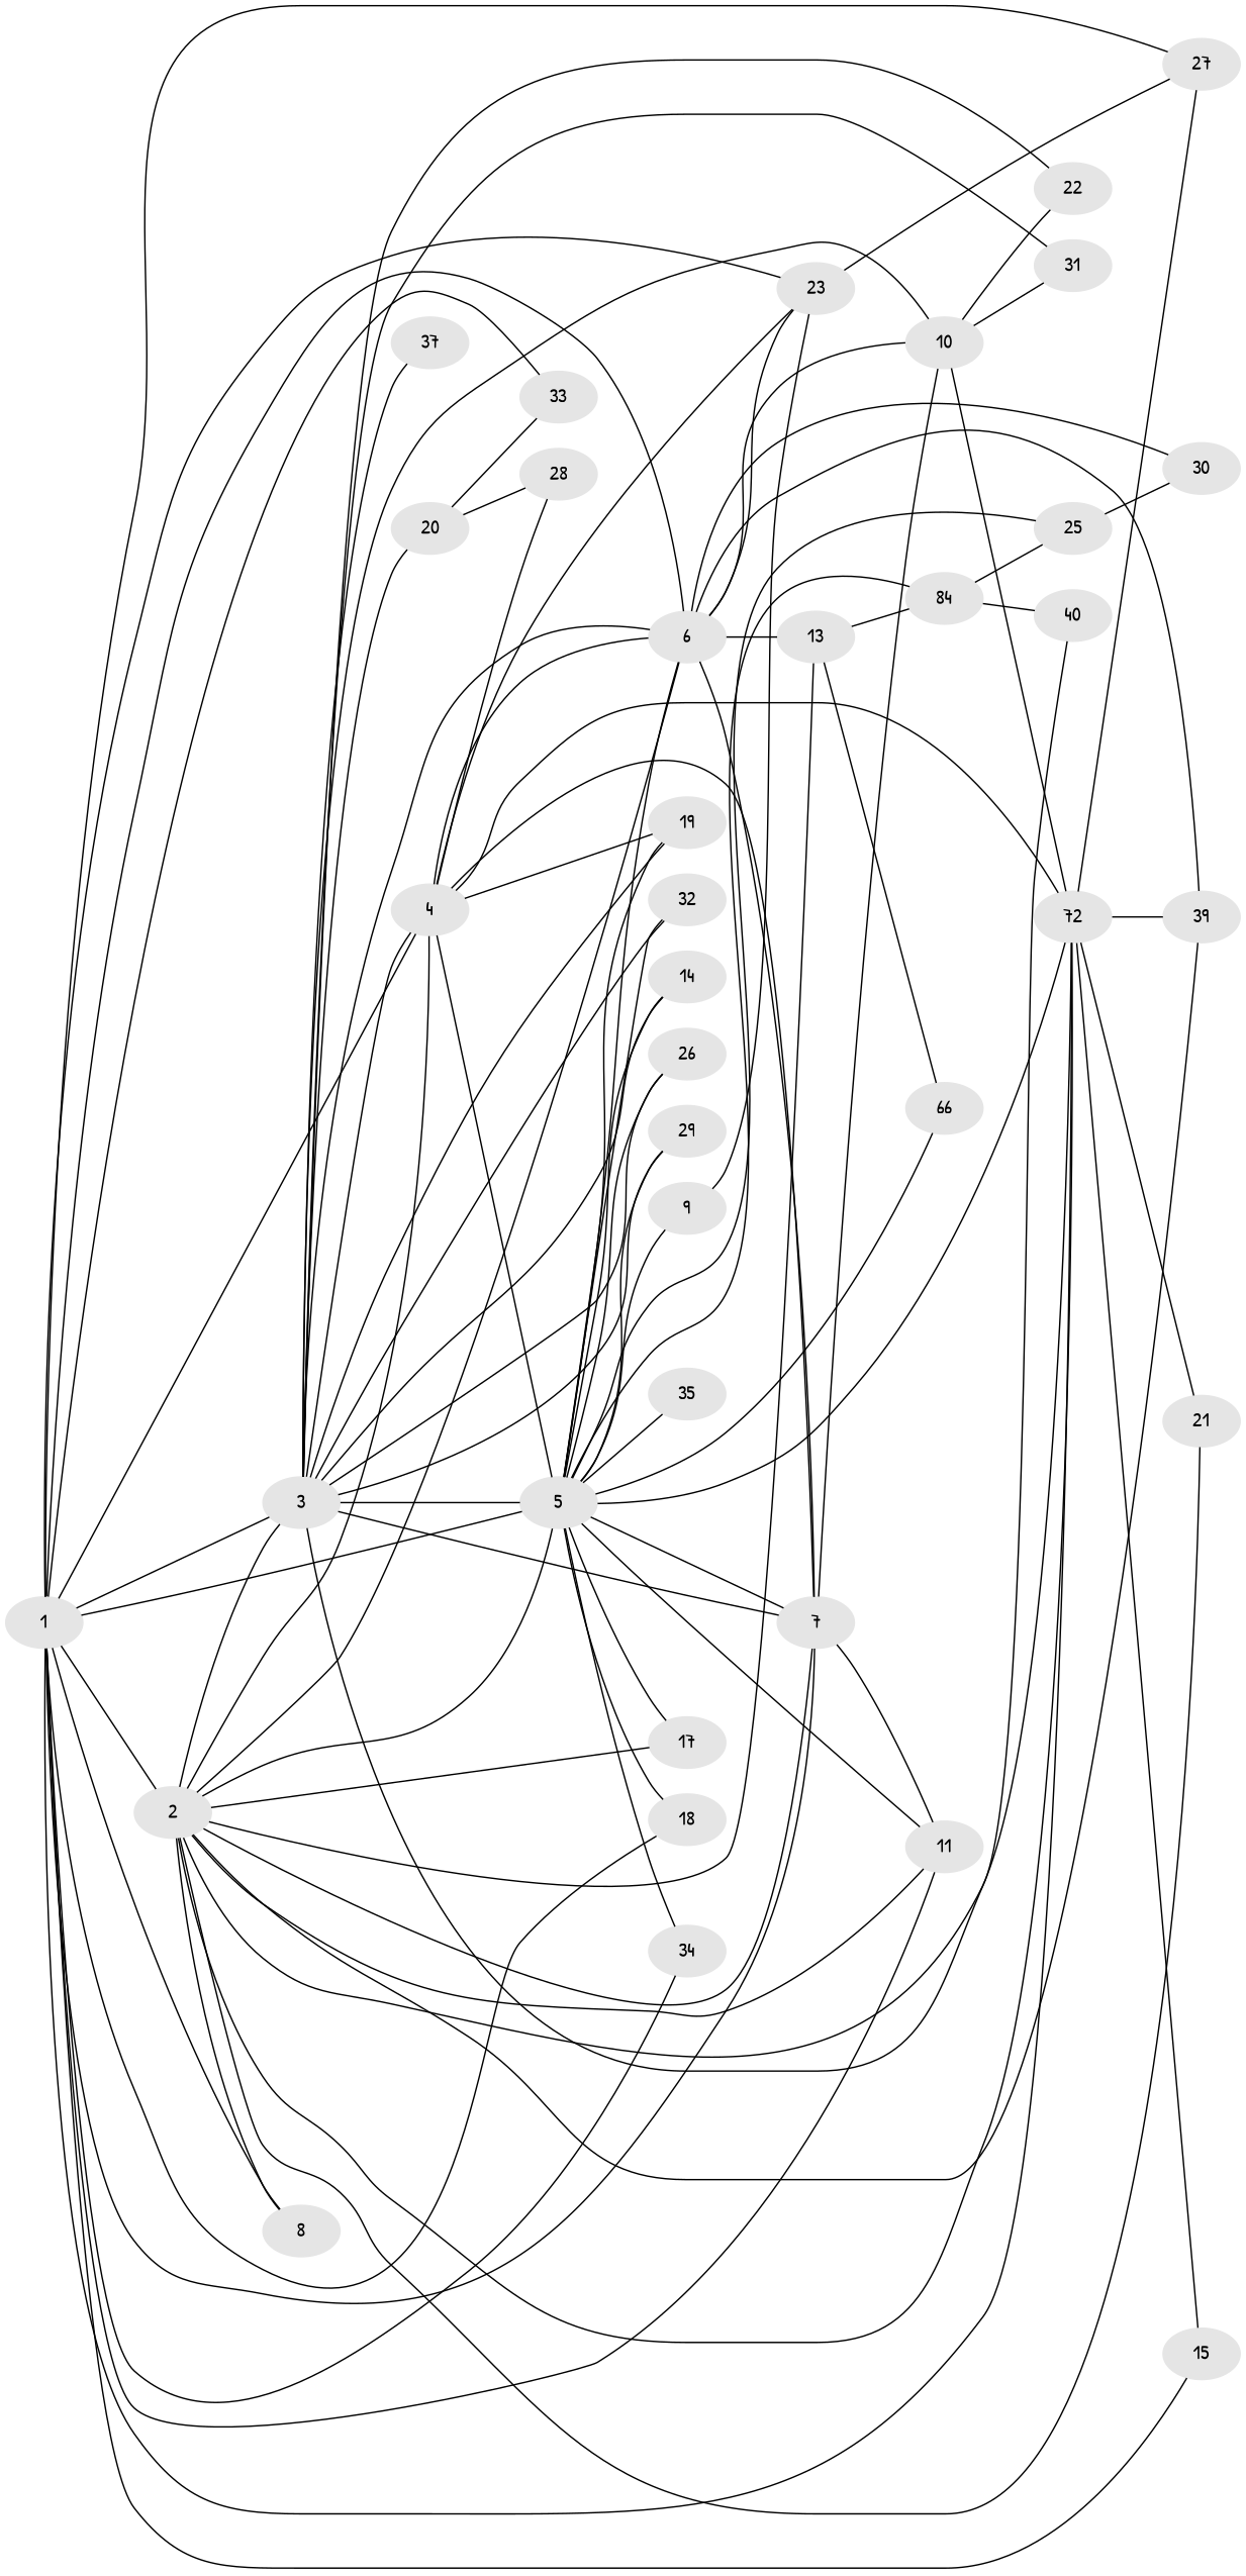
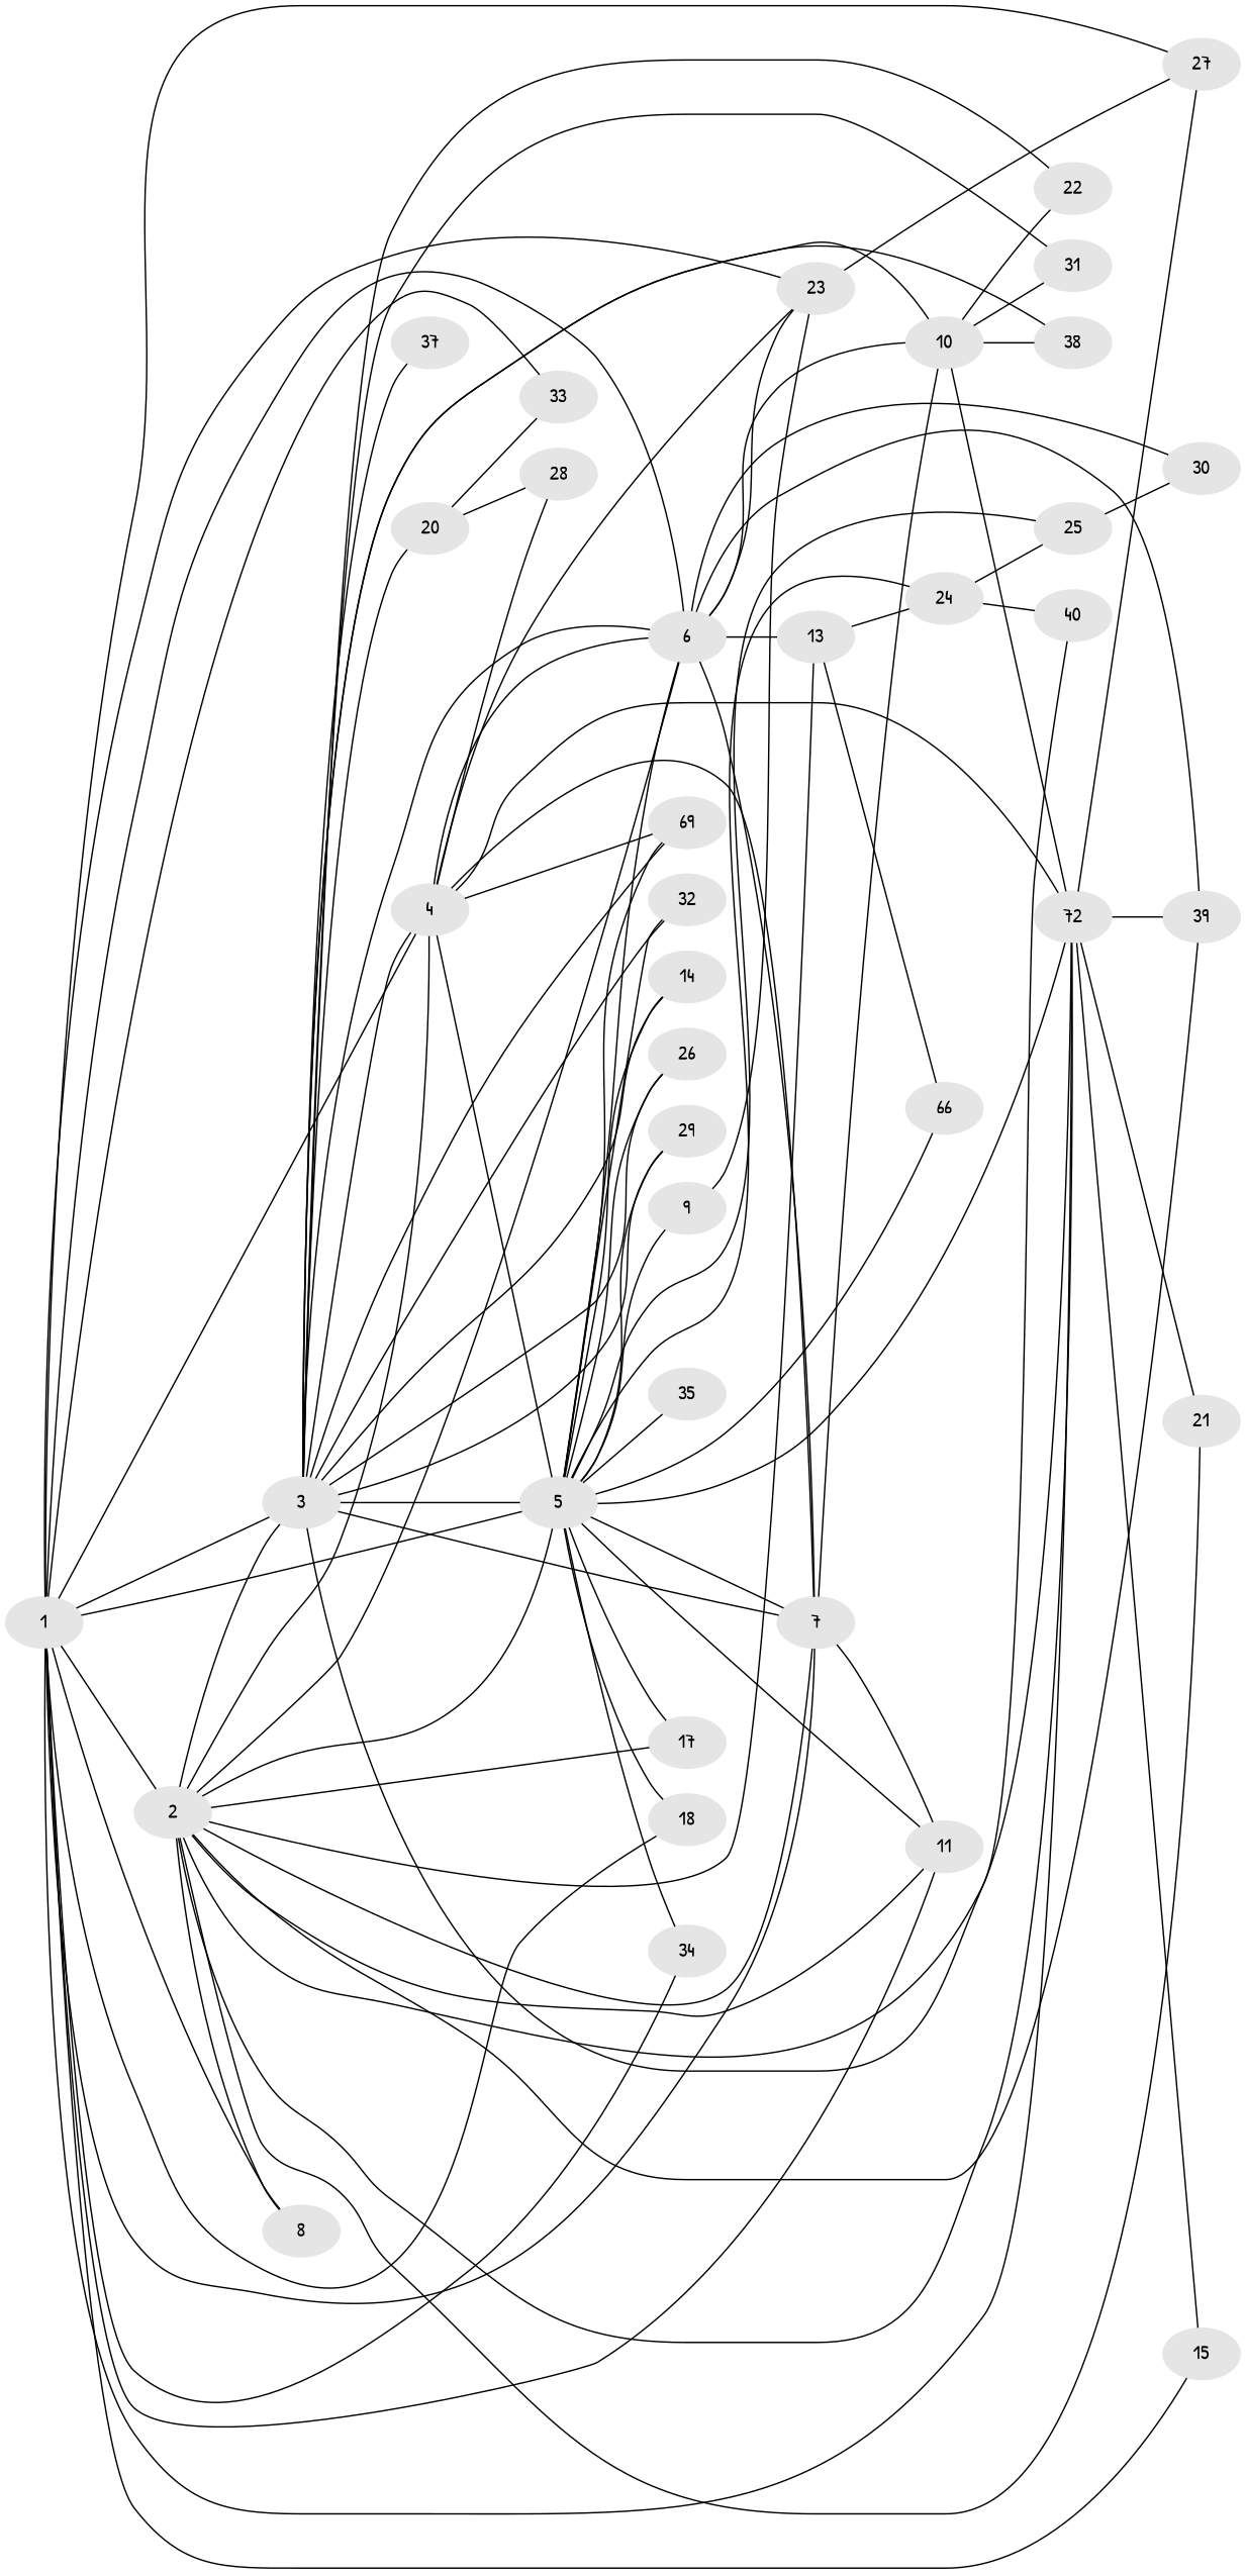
  graph {
    fontname="Patrick Hand"
    rankdir=LR
    node [color=gray90 fontname="Patrick Hand" style=filled]
    edge [fontname="Patrick Hand" weight=1.0]
    1
    2
    3
    4
    5
    6
    7
    8
    11
    n10 [label=72]
    15
    18
    23
    27
    33
    34
    13
    17
    21
    39
    40
    10
    14
-   19
+   19 [label=69]
    20
    22
    26
    29
    31
    32
    37
+   38
    28
    9
    n35 [label=66]
-   24 [label=84]
+   24
    25
    35
    30
    1 -- 2
    1 -- 3
    1 -- 4 [weight=3.0]
    1 -- 5 [weight=2.0]
    1 -- 6
    1 -- 7 [weight=2.0]
    1 -- 8
    1 -- 11
    1 -- n10 [weight=2.0]
    1 -- 15
    1 -- 18
    1 -- 23
    1 -- 27 [weight=2.0]
    1 -- 33
    1 -- 34
    2 -- 3
    2 -- 4 [weight=3.0]
    2 -- 5 [weight=2.0]
    2 -- 6
    2 -- 7 [weight=2.0]
    2 -- 8
    2 -- 11
    2 -- n10
    2 -- 13
    2 -- 17
    2 -- 21
    2 -- 39
    2 -- 40
    3 -- 4 [weight=6.0]
    3 -- 5 [weight=6.0]
    3 -- 6
    3 -- 7 [weight=17.0]
    3 -- n10 [weight=2.0]
    3 -- 10
    3 -- 14
    3 -- 19
    3 -- 20 [weight=2.0]
    3 -- 22
    3 -- 26
    3 -- 29
    3 -- 31
    3 -- 32
    3 -- 37
+   3 -- 38
    4 -- 5 [weight=4.0]
    4 -- 6 [weight=2.0]
    4 -- 7 [weight=4.0]
    4 -- n10 [weight=7.0]
    4 -- 23
    4 -- 19
    4 -- 28
    5 -- 6 [weight=3.0]
    5 -- 7 [weight=4.0]
    5 -- 11
    5 -- n10 [weight=2.0]
    5 -- 18
    5 -- 34
    5 -- 17
    5 -- 14
    5 -- 19
    5 -- 26
    5 -- 29
    5 -- 32 [weight=2.0]
    5 -- 9
    5 -- n35
    5 -- 24
    5 -- 25
    5 -- 35
    6 -- 7 [weight=2.0]
    6 -- 23
    6 -- 13
    6 -- 39
    6 -- 10
    6 -- 30
    7 -- 11
    7 -- 10 [weight=2.0]
    n10 -- 15
    n10 -- 27
    n10 -- 21
    n10 -- 39
    23 -- 27
    13 -- n35
    13 -- 24
    10 -- n10
    10 -- 22
    10 -- 31
+   10 -- 38
    20 -- 33
    20 -- 28
    9 -- 23
    24 -- 40
    24 -- 25
    25 -- 30
  }
